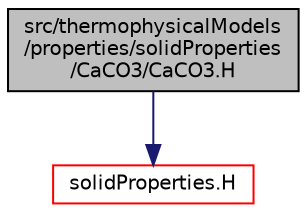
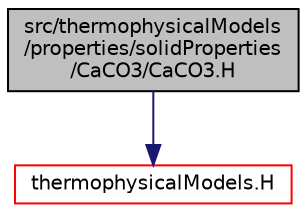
  digraph {
    node [fontname=Helvetica fontsize=10 shape=record]
    n1 [color=black fillcolor=grey75 fontcolor=black height=0.2 label="src/thermophysicalModels\l/properties/solidProperties\l/CaCO3/CaCO3.H" style=filled width=0.4]
-   n2 [color=red height=0.2 label="solidProperties.H" width=0.4]
+   n2 [color=red height=0.2 label="thermophysicalModels.H" width=0.4]
    n1 -> n2 [color=midnightblue fontname=Helvetica fontsize=10 labelfontname=Helvetica labelfontsize=10 style=solid]
  }
